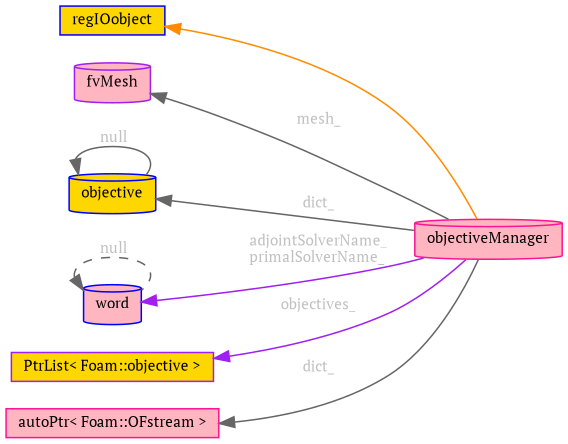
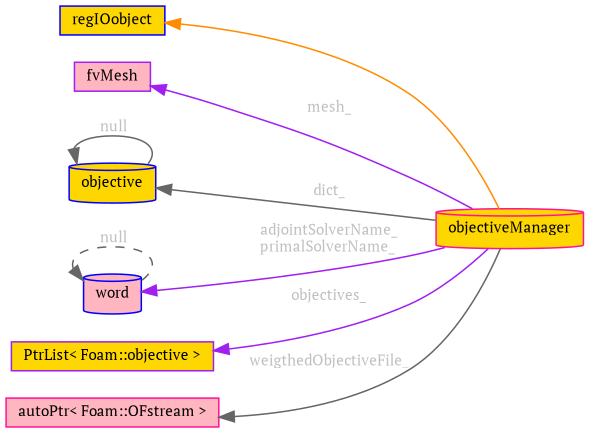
  digraph {
    fontname="PT Serif"
    rankdir=LR
    node [color=blue fillcolor=lightpink fontname="PT Serif" fontsize=10 shape=box style=filled]
    edge [color=gray40 dir=back fontname="PT Serif" fontsize=10 labelfontname=Helvetica labelfontsize=10 style=solid fontcolor=grey]
-   n1 [color=deeppink fontcolor=black height=0.2 label=objectiveManager shape=cylinder width=0.4]
+   n1 [color=deeppink fillcolor=gold fontcolor=black height=0.2 label=objectiveManager shape=cylinder width=0.4]
    n2 [fillcolor=gold height=0.2 label=regIOobject width=0.4]
-   n3 [color=purple height=0.2 label=fvMesh shape=cylinder width=0.4]
+   n3 [color=purple height=0.2 label=fvMesh width=0.4]
    n4 [fillcolor=gold height=0.2 label=objective shape=cylinder width=0.4]
    n5 [height=0.2 label=word shape=cylinder width=0.4]
    n6 [color=purple fillcolor=gold height=0.2 label="PtrList\< Foam::objective \>" width=0.4]
    n7 [color=deeppink height=0.2 label="autoPtr\< Foam::OFstream \>" width=0.4]
    n2 -> n1 [color=darkorange fontcolor=""]
-   n3 -> n1 [label=" mesh_"]
+   n3 -> n1 [color=purple label=" mesh_"]
    n4 -> n1 [label=" dict_"]
    n4 -> n4 [label=" null"]
    n5 -> n1 [color=purple label=" adjointSolverName_\nprimalSolverName_"]
    n5 -> n5 [label=" null" style=dashed]
    n6 -> n1 [color=purple label=" objectives_"]
-   n7 -> n1 [label=" dict_"]
+   n7 -> n1 [label=" weigthedObjectiveFile_"]
  }
